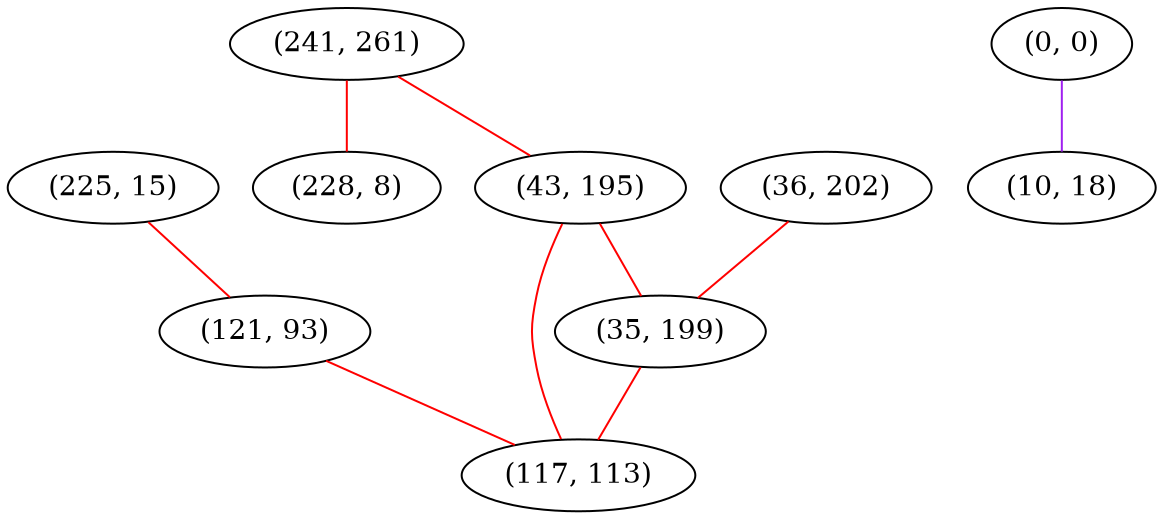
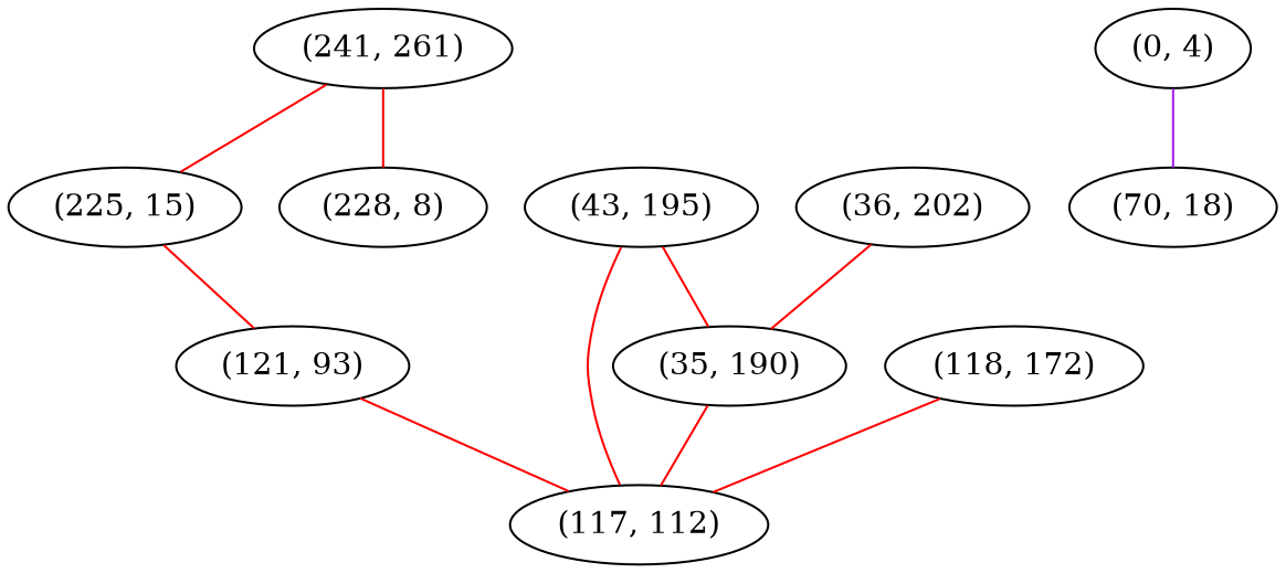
  graph {
    fontname="DejaVu Serif"
    node [fontname="DejaVu Serif"]
    edge [color=red fontname="DejaVu Serif" weight=1]
    "(241, 261)"
    "(225, 15)"
    "(228, 8)"
    n4 [label="(121, 93)"]
-   "(117, 113)"
+   "(117, 113)" [label="(117, 112)"]
+   "(118, 172)"
    "(43, 195)"
-   "(35, 199)"
+   "(35, 199)" [label="(35, 190)"]
    n9 [label="(36, 202)"]
-   "(0, 0)"
-   "(10, 18)"
-   "(241, 261)" -- "(43, 195)"
+   "(0, 0)" [label="(0, 4)"]
+   "(10, 18)" [label="(70, 18)"]
+   "(241, 261)" -- "(225, 15)"
    "(241, 261)" -- "(228, 8)"
    "(225, 15)" -- n4
    n4 -- "(117, 113)"
+   "(118, 172)" -- "(117, 113)"
    "(43, 195)" -- "(117, 113)"
    "(43, 195)" -- "(35, 199)"
    "(35, 199)" -- "(117, 113)"
    n9 -- "(35, 199)"
    "(0, 0)" -- "(10, 18)" [color=purple weight=4]
  }
